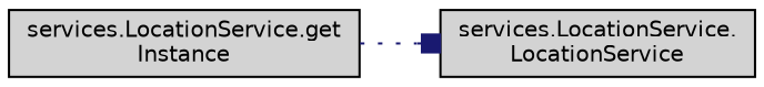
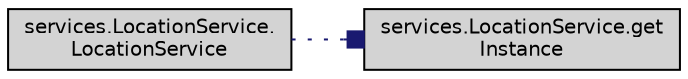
  digraph {
    rankdir=LR
    node [color=black fillcolor=lightgrey fontname=Helvetica fontsize=10 shape=record style=filled]
    n1 [fontcolor=black height=0.2 label="services.LocationService.get\lInstance" width=0.4]
    n2 [height=0.2 label="services.LocationService.\lLocationService" width=0.4]
-   n1 -> n2 [color=midnightblue fontname=Helvetica fontsize=10 labelfontname=Helvetica labelfontsize=10 style=dotted arrowhead=box]
+   n2 -> n1 [color=midnightblue fontname=Helvetica fontsize=10 labelfontname=Helvetica labelfontsize=10 style=dotted arrowhead=box]
  }
